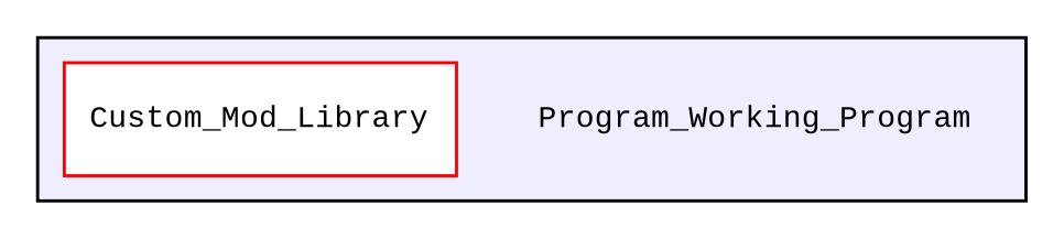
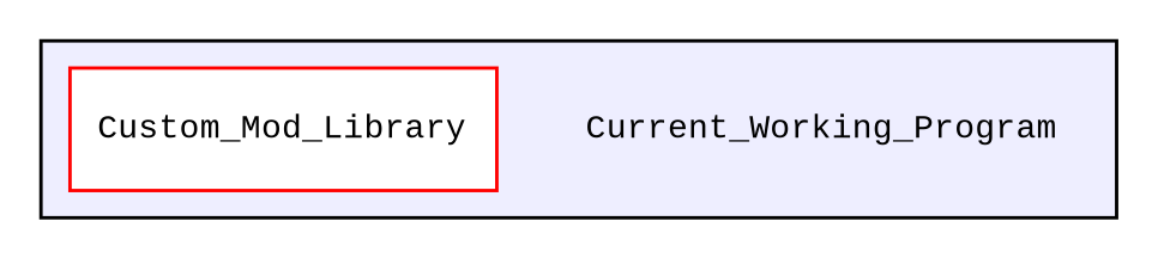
  digraph {
    compound=true
    fontname="Liberation Mono"
    node [fontname="Liberation Mono" fontsize=10]
-   n1 [label=Program_Working_Program shape=plaintext]
+   n1 [label=Current_Working_Program shape=plaintext]
    n2 [color=red fillcolor=white label=Custom_Mod_Library shape=box style=filled]
    subgraph cluster_1 {
      bgcolor="#eeeeff"
      pencolor=black
      n1
      n2
    }
  }
